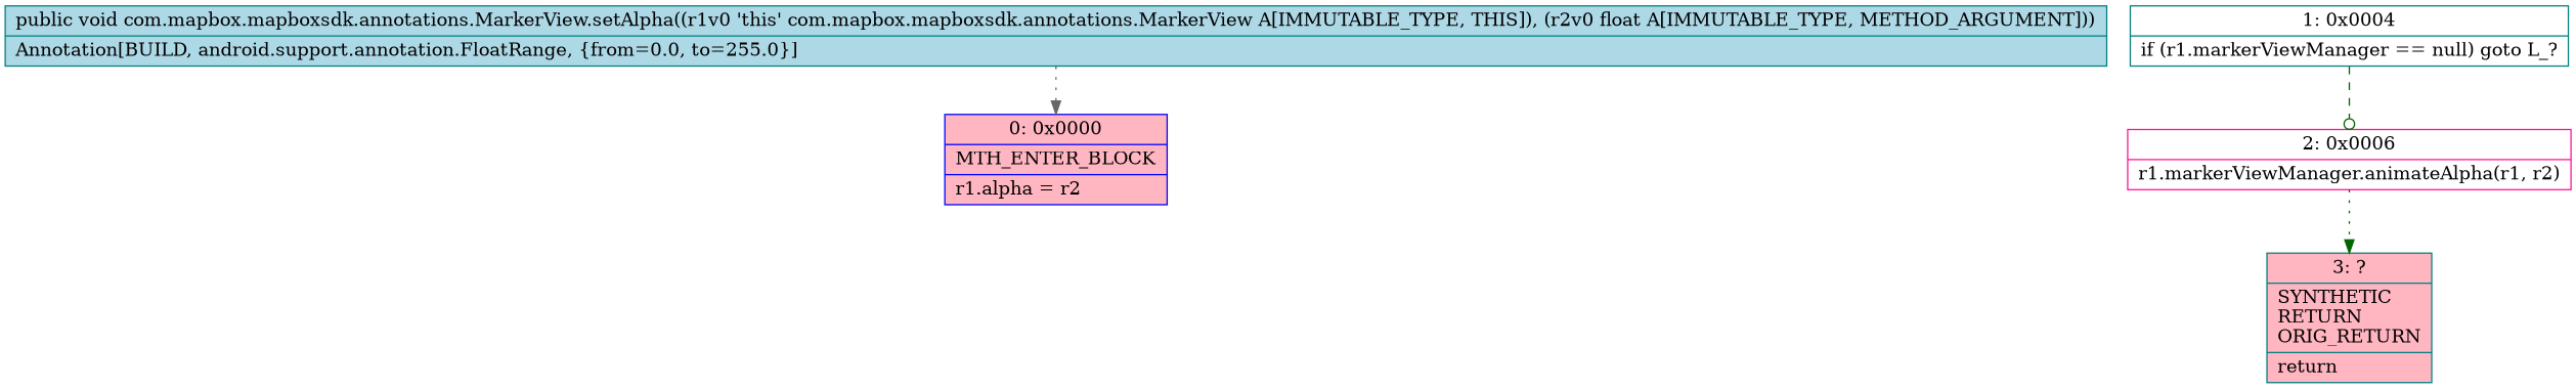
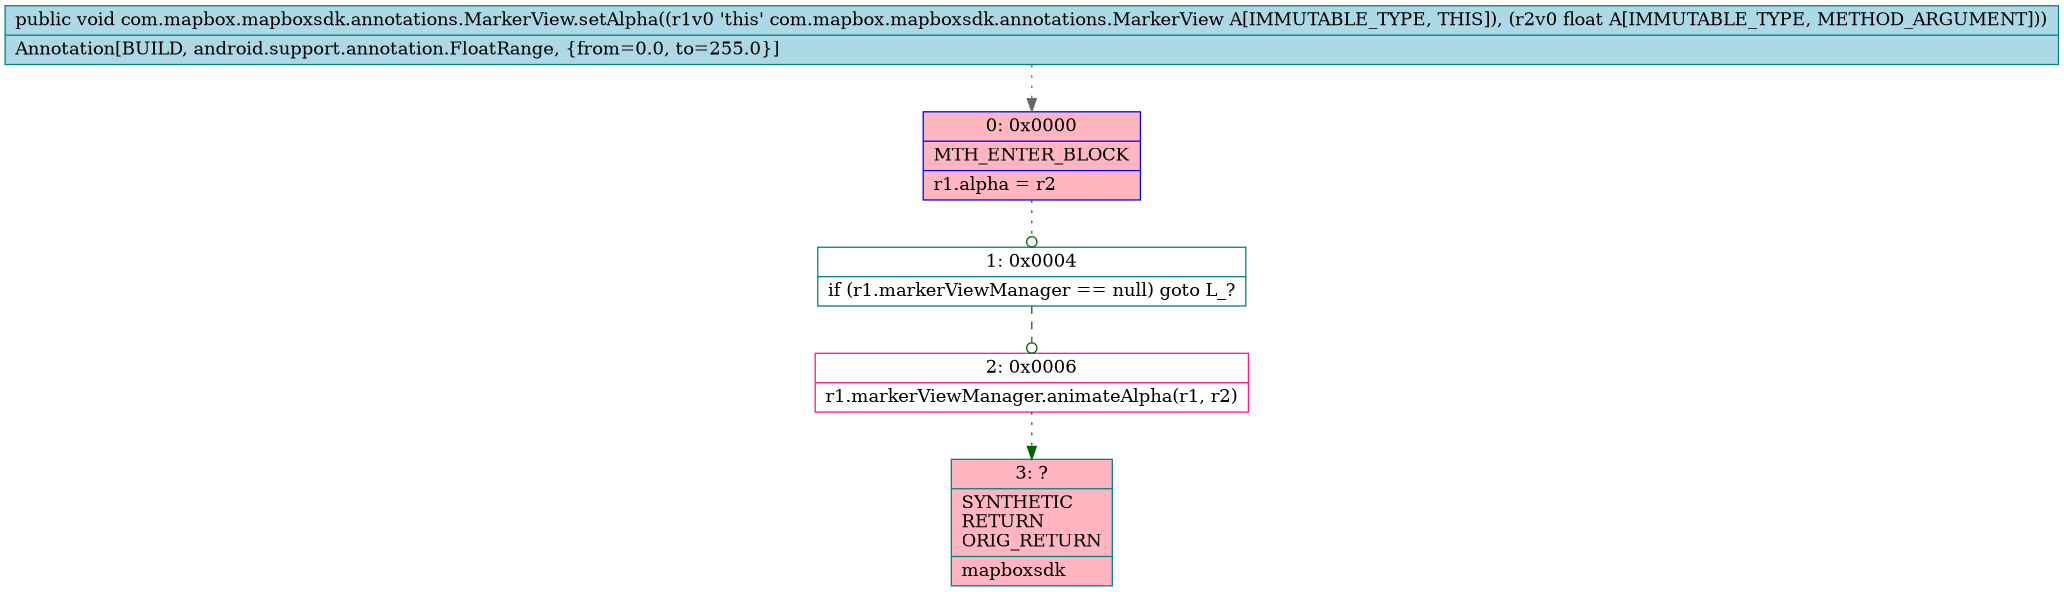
  digraph {
    node [color=teal fillcolor=lightpink shape=record style=filled]
    edge [arrowhead=odot color=darkgreen style=dotted]
    n1 [color=blue label="{0\:\ 0x0000|MTH_ENTER_BLOCK\l|r1.alpha = r2\l}"]
    n2 [fillcolor=white label="{1\:\ 0x0004|if (r1.markerViewManager == null) goto L_?\l}"]
    n3 [color=deeppink fillcolor=white label="{2\:\ 0x0006|r1.markerViewManager.animateAlpha(r1, r2)\l}"]
-   n4 [label="{3\:\ ?|SYNTHETIC\lRETURN\lORIG_RETURN\l|return\l}"]
+   n4 [label="{3\:\ ?|SYNTHETIC\lRETURN\lORIG_RETURN\l|mapboxsdk\l}"]
    n5 [fillcolor=lightblue label="{public void com.mapbox.mapboxsdk.annotations.MarkerView.setAlpha((r1v0 'this' com.mapbox.mapboxsdk.annotations.MarkerView A[IMMUTABLE_TYPE, THIS]), (r2v0 float A[IMMUTABLE_TYPE, METHOD_ARGUMENT]))  | Annotation[BUILD, android.support.annotation.FloatRange, \{from=0.0, to=255.0\}]\l}"]
+   n1 -> n2
    n2 -> n3 [style=dashed]
    n3 -> n4 [arrowhead=normal]
    n5 -> n1 [arrowhead=normal color=gray40]
  }
